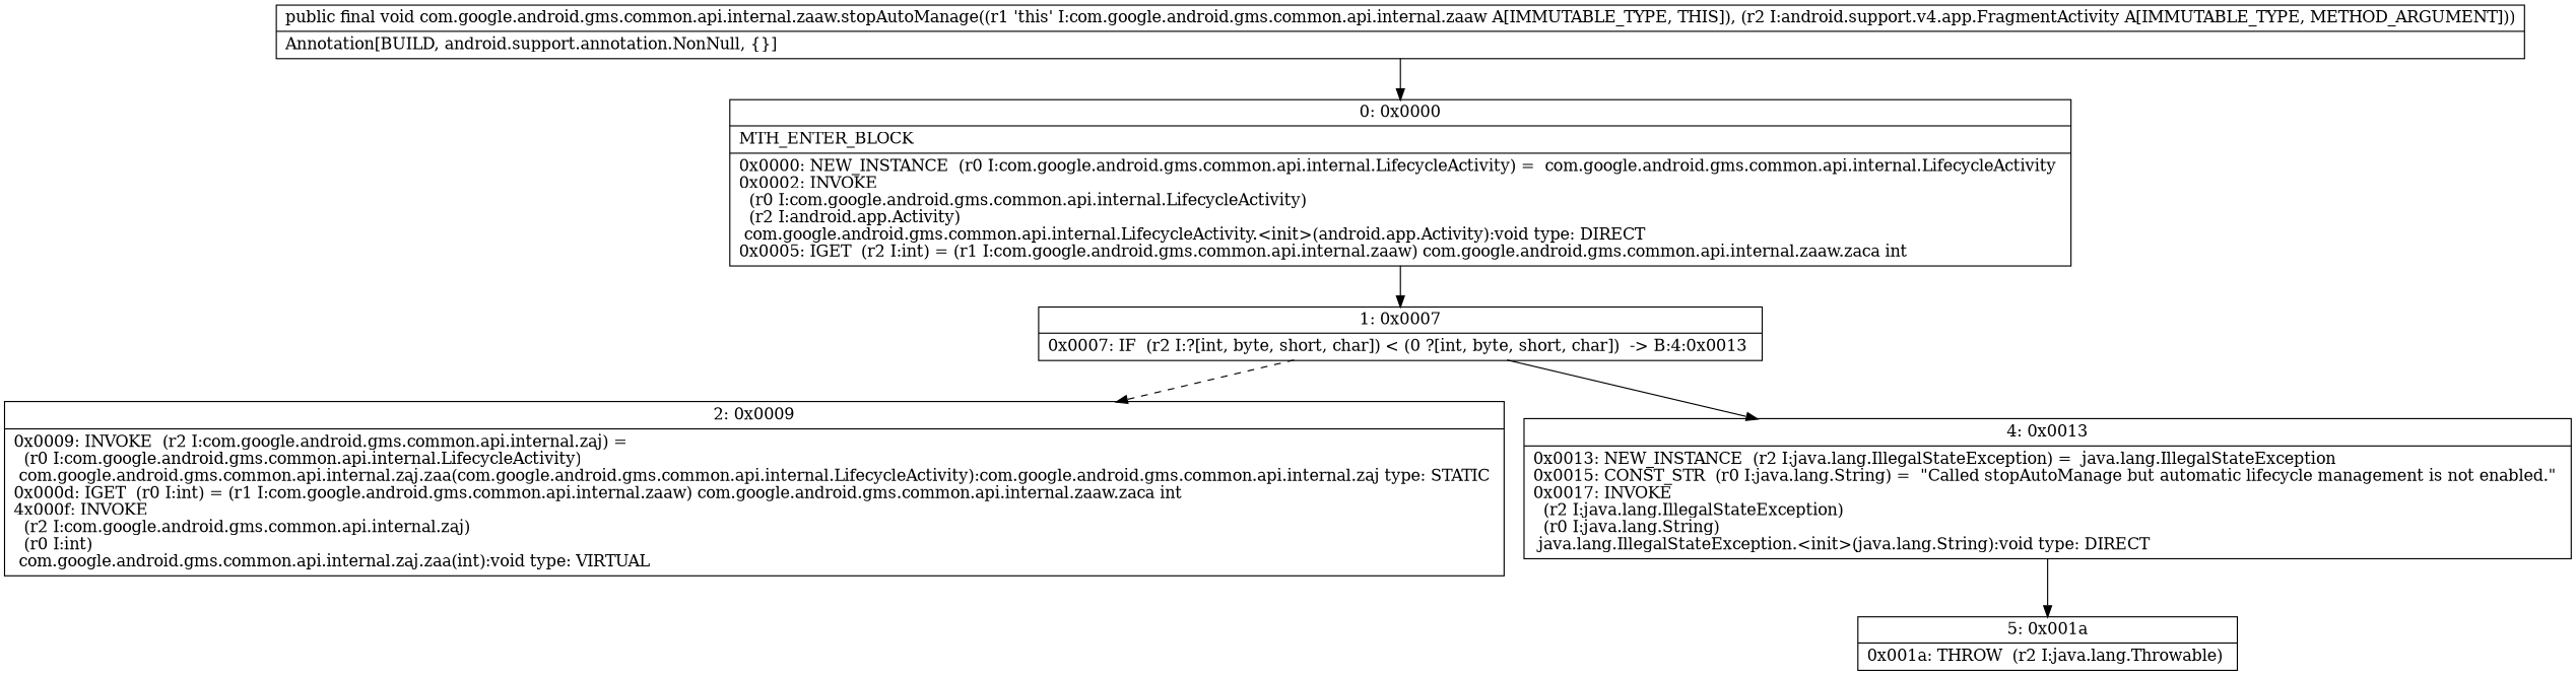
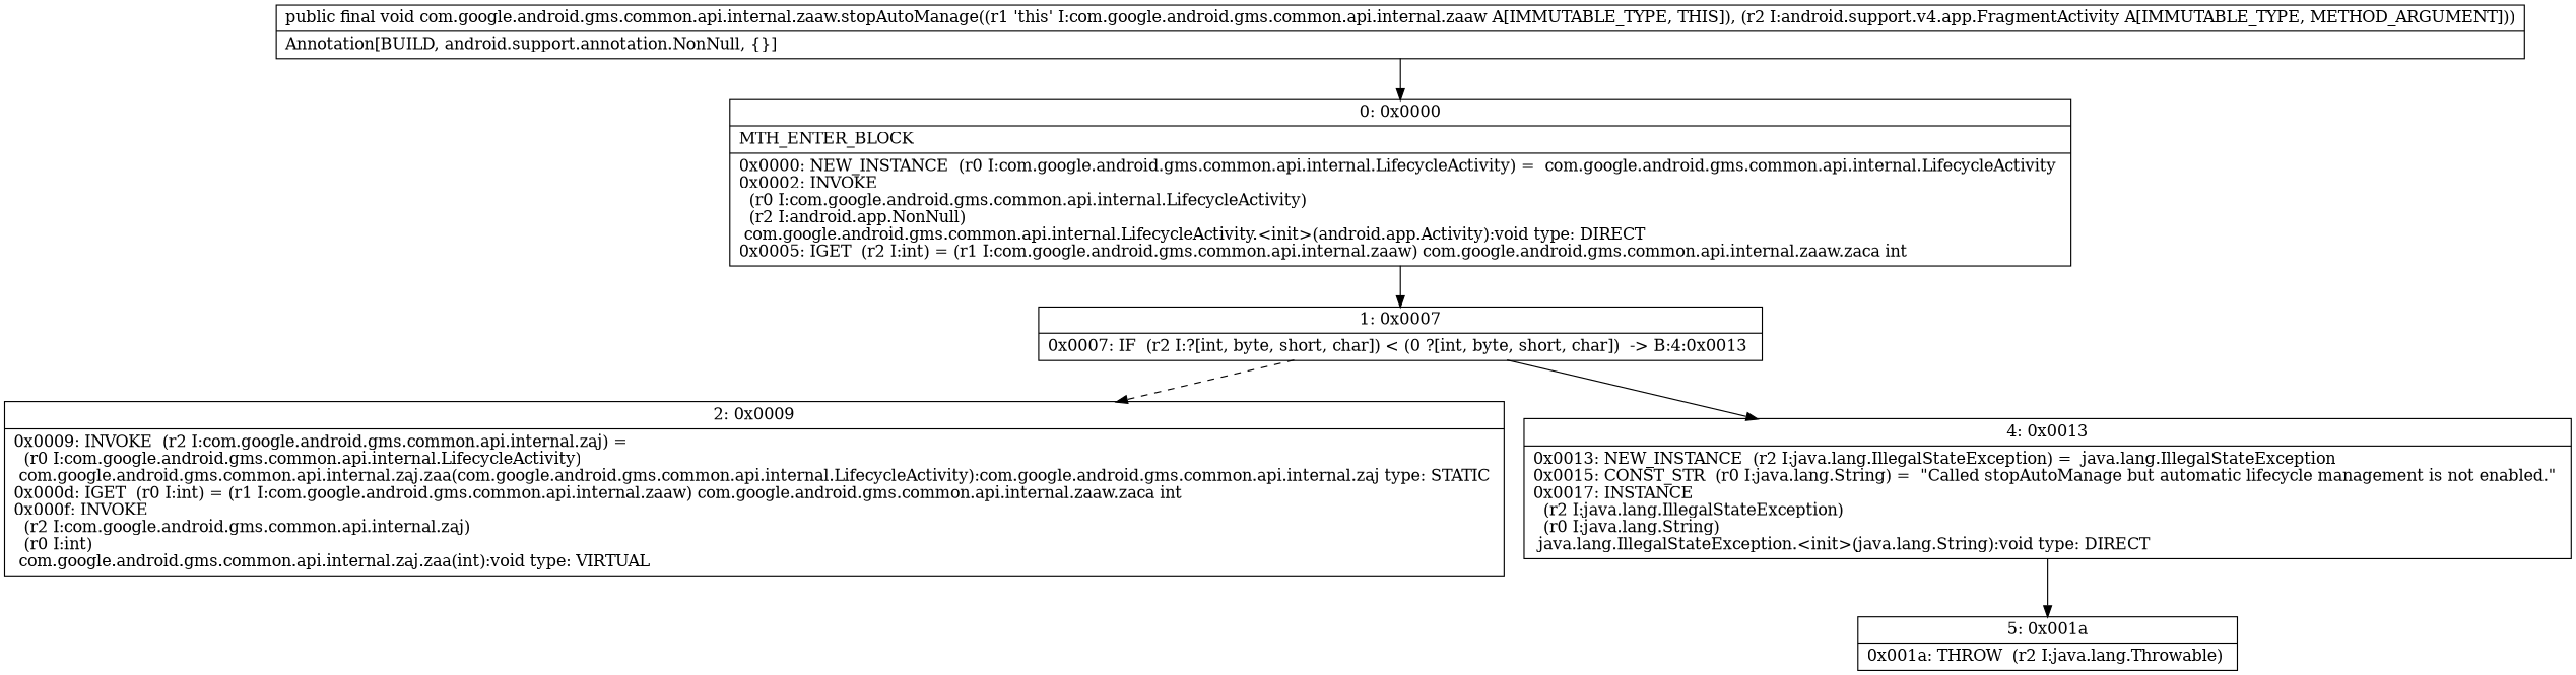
  digraph {
    node [shape=record]
-   n1 [label="{0\:\ 0x0000|MTH_ENTER_BLOCK\l|0x0000: NEW_INSTANCE  (r0 I:com.google.android.gms.common.api.internal.LifecycleActivity) =  com.google.android.gms.common.api.internal.LifecycleActivity \l0x0002: INVOKE  \l  (r0 I:com.google.android.gms.common.api.internal.LifecycleActivity)\l  (r2 I:android.app.Activity)\l com.google.android.gms.common.api.internal.LifecycleActivity.\<init\>(android.app.Activity):void type: DIRECT \l0x0005: IGET  (r2 I:int) = (r1 I:com.google.android.gms.common.api.internal.zaaw) com.google.android.gms.common.api.internal.zaaw.zaca int \l}"]
+   n1 [label="{0\:\ 0x0000|MTH_ENTER_BLOCK\l|0x0000: NEW_INSTANCE  (r0 I:com.google.android.gms.common.api.internal.LifecycleActivity) =  com.google.android.gms.common.api.internal.LifecycleActivity \l0x0002: INVOKE  \l  (r0 I:com.google.android.gms.common.api.internal.LifecycleActivity)\l  (r2 I:android.app.NonNull)\l com.google.android.gms.common.api.internal.LifecycleActivity.\<init\>(android.app.Activity):void type: DIRECT \l0x0005: IGET  (r2 I:int) = (r1 I:com.google.android.gms.common.api.internal.zaaw) com.google.android.gms.common.api.internal.zaaw.zaca int \l}"]
    n2 [label="{1\:\ 0x0007|0x0007: IF  (r2 I:?[int, byte, short, char]) \< (0 ?[int, byte, short, char])  \-\> B:4:0x0013 \l}"]
-   n3 [label="{2\:\ 0x0009|0x0009: INVOKE  (r2 I:com.google.android.gms.common.api.internal.zaj) = \l  (r0 I:com.google.android.gms.common.api.internal.LifecycleActivity)\l com.google.android.gms.common.api.internal.zaj.zaa(com.google.android.gms.common.api.internal.LifecycleActivity):com.google.android.gms.common.api.internal.zaj type: STATIC \l0x000d: IGET  (r0 I:int) = (r1 I:com.google.android.gms.common.api.internal.zaaw) com.google.android.gms.common.api.internal.zaaw.zaca int \l4x000f: INVOKE  \l  (r2 I:com.google.android.gms.common.api.internal.zaj)\l  (r0 I:int)\l com.google.android.gms.common.api.internal.zaj.zaa(int):void type: VIRTUAL \l}"]
-   n4 [label="{4\:\ 0x0013|0x0013: NEW_INSTANCE  (r2 I:java.lang.IllegalStateException) =  java.lang.IllegalStateException \l0x0015: CONST_STR  (r0 I:java.lang.String) =  \"Called stopAutoManage but automatic lifecycle management is not enabled.\" \l0x0017: INVOKE  \l  (r2 I:java.lang.IllegalStateException)\l  (r0 I:java.lang.String)\l java.lang.IllegalStateException.\<init\>(java.lang.String):void type: DIRECT \l}"]
+   n3 [label="{2\:\ 0x0009|0x0009: INVOKE  (r2 I:com.google.android.gms.common.api.internal.zaj) = \l  (r0 I:com.google.android.gms.common.api.internal.LifecycleActivity)\l com.google.android.gms.common.api.internal.zaj.zaa(com.google.android.gms.common.api.internal.LifecycleActivity):com.google.android.gms.common.api.internal.zaj type: STATIC \l0x000d: IGET  (r0 I:int) = (r1 I:com.google.android.gms.common.api.internal.zaaw) com.google.android.gms.common.api.internal.zaaw.zaca int \l0x000f: INVOKE  \l  (r2 I:com.google.android.gms.common.api.internal.zaj)\l  (r0 I:int)\l com.google.android.gms.common.api.internal.zaj.zaa(int):void type: VIRTUAL \l}"]
+   n4 [label="{4\:\ 0x0013|0x0013: NEW_INSTANCE  (r2 I:java.lang.IllegalStateException) =  java.lang.IllegalStateException \l0x0015: CONST_STR  (r0 I:java.lang.String) =  \"Called stopAutoManage but automatic lifecycle management is not enabled.\" \l0x0017: INSTANCE  \l  (r2 I:java.lang.IllegalStateException)\l  (r0 I:java.lang.String)\l java.lang.IllegalStateException.\<init\>(java.lang.String):void type: DIRECT \l}"]
    n5 [label="{5\:\ 0x001a|0x001a: THROW  (r2 I:java.lang.Throwable) \l}"]
    n6 [label="{public final void com.google.android.gms.common.api.internal.zaaw.stopAutoManage((r1 'this' I:com.google.android.gms.common.api.internal.zaaw A[IMMUTABLE_TYPE, THIS]), (r2 I:android.support.v4.app.FragmentActivity A[IMMUTABLE_TYPE, METHOD_ARGUMENT]))  | Annotation[BUILD, android.support.annotation.NonNull, \{\}]\l}"]
    n1 -> n2
    n2 -> n3 [style=dashed]
    n2 -> n4
    n4 -> n5
    n6 -> n1
  }
